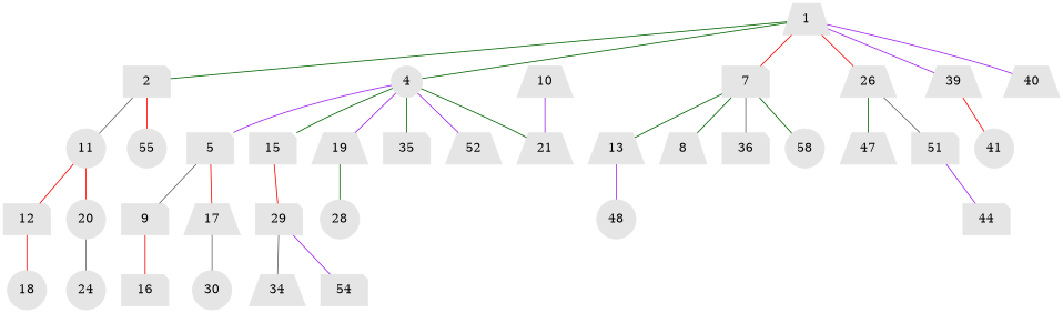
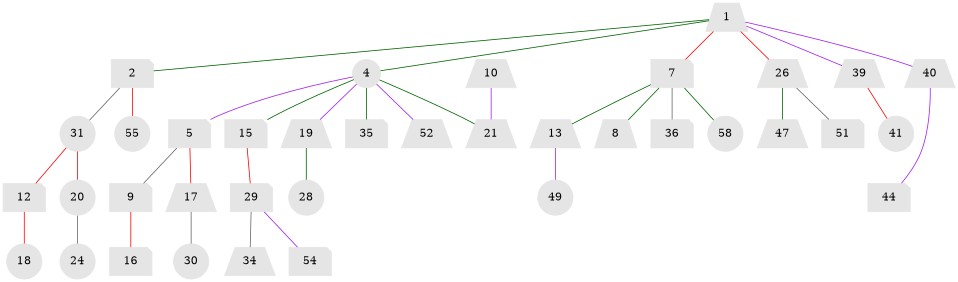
  graph {
    node [color=gray90 shape=trapezium style=filled]
    edge [color=darkgreen]
    1 [super="+3"]
    2 [shape=note]
    4 [shape=circle super="+6"]
    7 [shape=note super="+23"]
    26 [super="+39"]
    n6 [label=39 super="+50"]
    40
-   11 [shape=circle super="+14"]
+   11 [shape=circle super="+14" label=31]
    55 [shape=circle super="+56"]
    5 [shape=note]
    15 [shape=note]
    19 [super="+22"]
    35 [shape=note]
    52
    21 [super="+32"]
    13 [super="+25"]
    8
    36 [shape=note super="+53"]
    n19 [label=58 shape=circle super="+43"]
-   48 [shape=circle]
+   48 [shape=circle label=49]
    47
    51 [shape=note]
    41 [shape=circle]
    44 [shape=note]
    12 [shape=note super="+27"]
    20 [shape=circle super="+37"]
    9 [shape=note super="+49"]
    17 [super="+46"]
    10 [super="+45"]
    29 [shape=note super="+42"]
    28 [shape=circle]
    16 [shape=note]
    30 [shape=circle]
    18 [shape=circle]
    24 [shape=circle super="+31"]
    34
    54 [shape=note]
    1 -- 2
    1 -- 4
    1 -- 7 [color=red]
    1 -- 26 [color=red]
    1 -- n6 [color=purple]
    1 -- 40 [color=purple]
    2 -- 11 [color=gray40]
    2 -- 55 [color=red]
    4 -- 5 [color=purple]
    4 -- 15
    4 -- 19 [color=purple]
    4 -- 35
    4 -- 52 [color=purple]
    4 -- 21
    7 -- 13
    7 -- 8
    7 -- 36 [color=gray40]
    7 -- n19
    26 -- 47
    26 -- 51 [color=gray40]
    n6 -- 41 [color=red]
-   51 -- 44 [color=purple]
+   40 -- 44 [color=purple]
    11 -- 12 [color=red]
    11 -- 20 [color=red]
    5 -- 9 [color=gray40]
    5 -- 17 [color=red]
    15 -- 29 [color=red]
    19 -- 28
    13 -- 48 [color=purple]
    12 -- 18 [color=red]
    20 -- 24 [color=gray40]
    9 -- 16 [color=red]
    17 -- 30 [color=gray40]
    10 -- 21 [color=purple]
    29 -- 34 [color=gray40]
    29 -- 54 [color=purple]
  }
